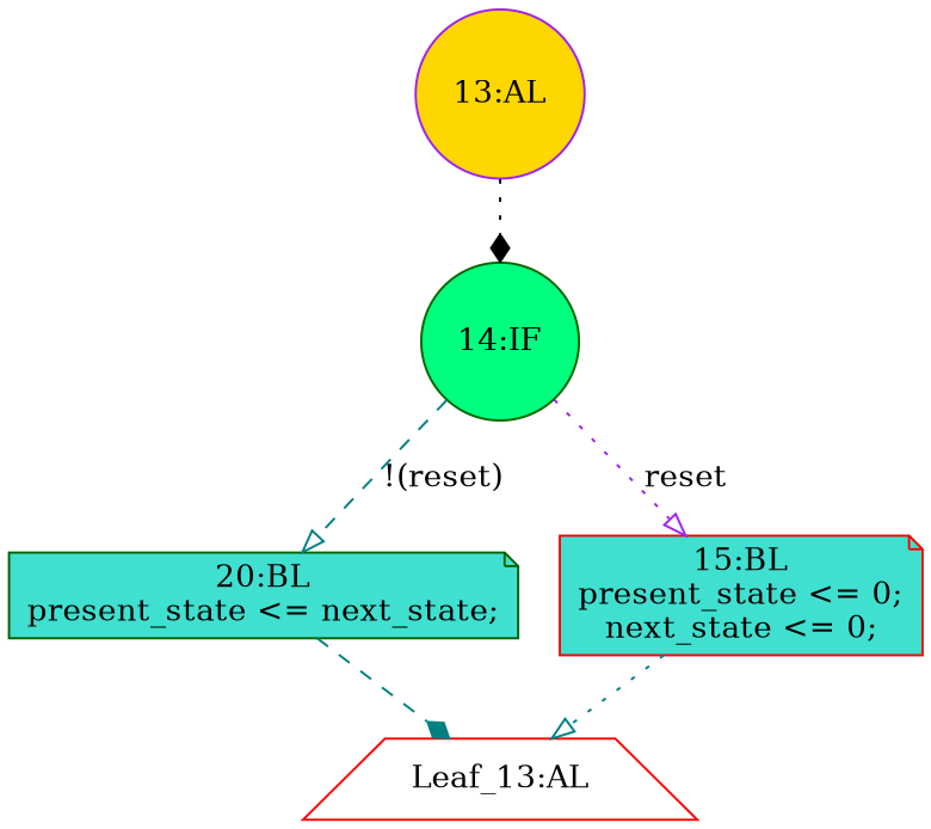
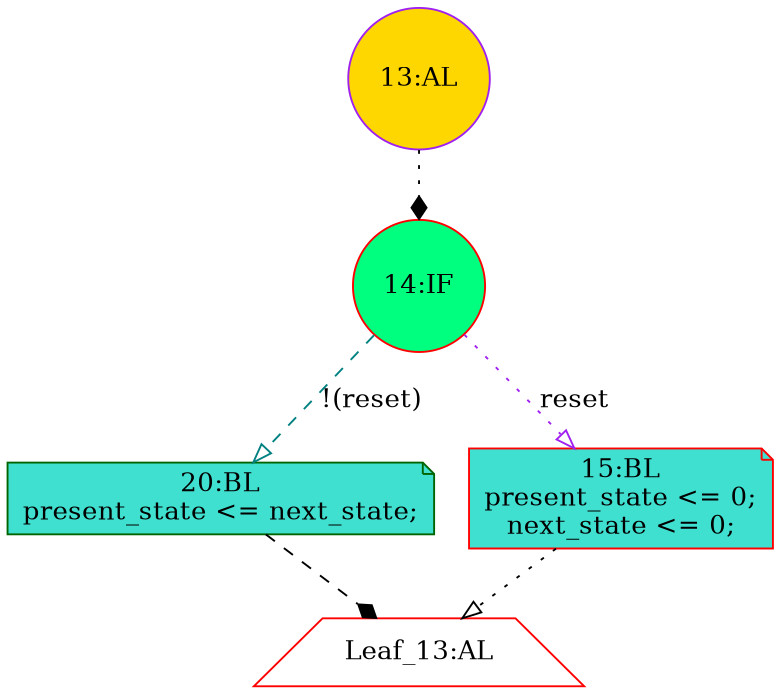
  strict digraph {
    node [color=darkgreen fillcolor=turquoise shape=circle statements="[]" style=filled typ=Block]
    edge [arrowhead=onormal color=teal cond="[]" lineno=None style=dotted]
-   n1 [ast="<pyverilog.vparser.ast.IfStatement object at 0x7f49a4128810>" fillcolor=springgreen label="14:IF" typ=IfStatement]
+   n1 [ast="<pyverilog.vparser.ast.IfStatement object at 0x7f49a4128810>" color=red fillcolor=springgreen label="14:IF" typ=IfStatement]
    n2 [ast="<pyverilog.vparser.ast.Block object at 0x7f49a4128890>" label="20:BL\npresent_state <= next_state;" shape=note statements="[<pyverilog.vparser.ast.NonblockingSubstitution object at 0x7f49a41288d0>]"]
    n3 [ast="<pyverilog.vparser.ast.Block object at 0x7f49a4128650>" color=red label="15:BL\npresent_state <= 0;\nnext_state <= 0;" shape=note statements="[<pyverilog.vparser.ast.NonblockingSubstitution object at 0x7f49a4128390>, <pyverilog.vparser.ast.NonblockingSubstitution object at 0x7f49a4128510>]"]
    n4 [color=red def_var="['present_state', 'next_state']" label="Leaf_13:AL" shape=trapezium fillcolor="" statements="" style="" typ=""]
    n5 [ast="<pyverilog.vparser.ast.Always object at 0x7f49a4128690>" clk_sens=True color=purple fillcolor=gold label="13:AL" sens="['clk', 'reset']" typ=Always use_var="['reset', 'next_state']"]
    n1 -> n2 [cond="['reset']" label="!(reset)" lineno=14 style=dashed]
    n1 -> n3 [color=purple cond="['reset']" label=reset lineno=14]
-   n2 -> n4 [arrowhead=diamond style=dashed]
-   n3 -> n4
+   n2 -> n4 [arrowhead=diamond color=black style=dashed]
+   n3 -> n4 [color=black]
    n5 -> n1 [arrowhead=diamond color=black]
  }
